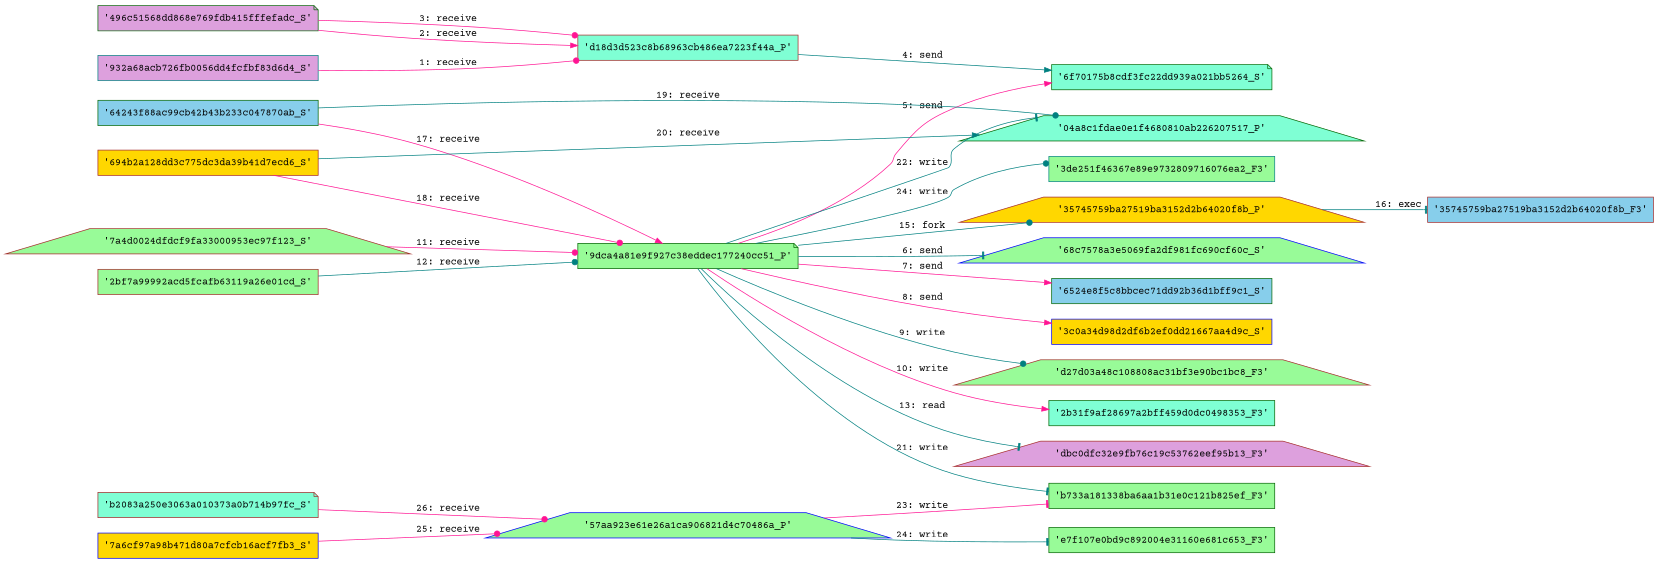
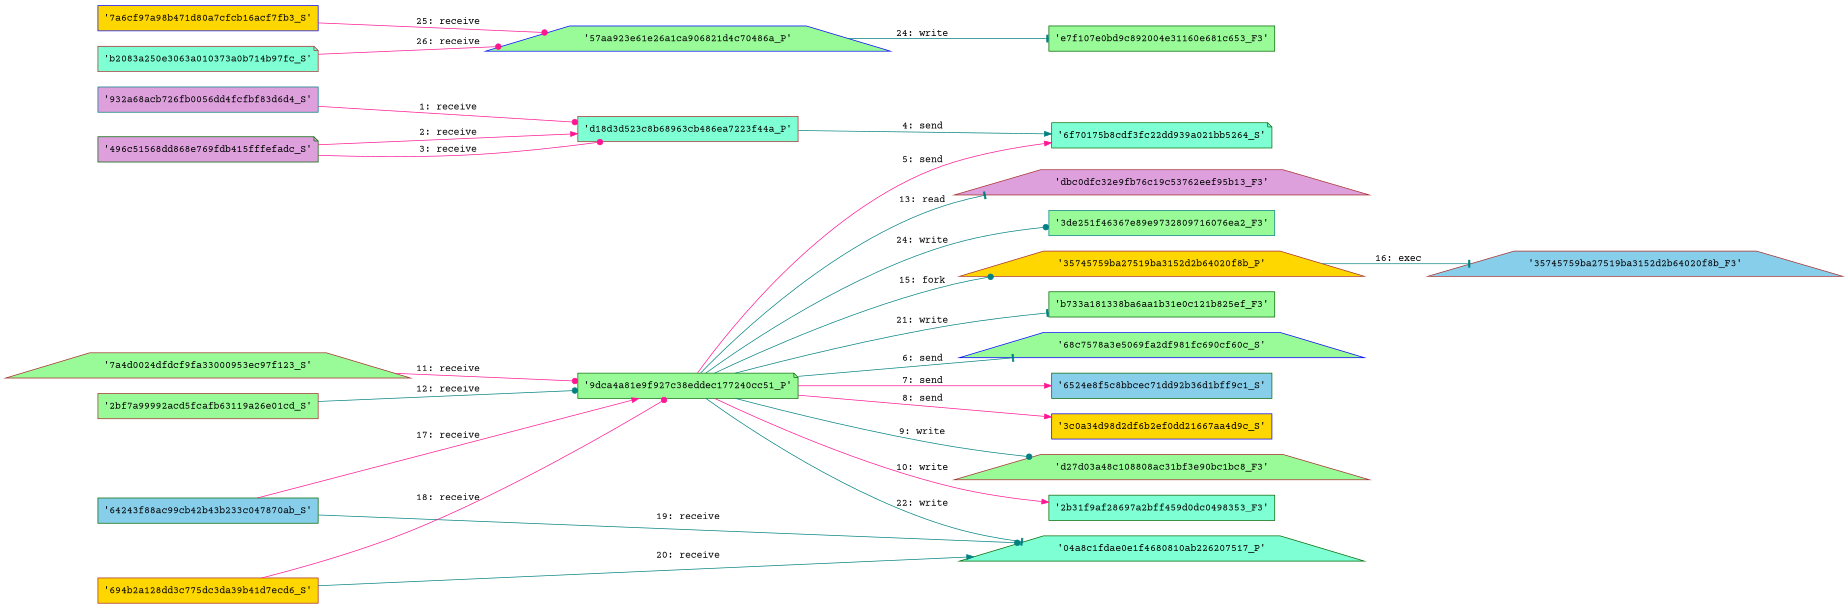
  digraph {
    engine=neato
    fixedsize=false
    fontname="Courier Prime"
    fontsize=10
    nodesep=0.3
    rankdir=LR
    ranksep=0
    splines=true
    node [color=brown fillcolor=palegreen fontname="Courier Prime" node_type=Socket shape=box style=filled]
    edge [arrowhead=dot color=teal fontname="Courier Prime"]
    "'d18d3d523c8b68963cb486ea7223f44a_P'" [fillcolor=aquamarine node_type=Process]
    "'6f70175b8cdf3fc22dd939a021bb5264_S'" [color=darkgreen fillcolor=aquamarine shape=note]
    "'932a68acb726fb0056dd4fcfbf83d6d4_S'" [color=teal fillcolor=plum]
    "'496c51568dd868e769fdb415fffefadc_S'" [color=darkgreen fillcolor=plum shape=note]
    "'9dca4a81e9f927c38eddec177240cc51_P'" [color=darkgreen node_type=Process shape=note]
    "'68c7578a3e5069fa2df981fc690cf60c_S'" [color=blue shape=trapezium]
    "'6524e8f5c8bbcec71dd92b36d1bff9c1_S'" [color=darkgreen fillcolor=skyblue]
    "'3c0a34d98d2df6b2ef0dd21667aa4d9c_S'" [color=blue fillcolor=gold]
    "'d27d03a48c108808ac31bf3e90bc1bc8_F3'" [node_type=file shape=trapezium]
    "'2b31f9af28697a2bff459d0dc0498353_F3'" [color=darkgreen fillcolor=aquamarine node_type=file]
    "'dbc0dfc32e9fb76c19c53762eef95b13_F3'" [fillcolor=plum node_type=file shape=trapezium]
    "'3de251f46367e89e9732809716076ea2_F3'" [color=teal node_type=file]
    "'35745759ba27519ba3152d2b64020f8b_P'" [fillcolor=gold node_type=Process shape=trapezium]
    "'b733a181338ba6aa1b31e0c121b825ef_F3'" [color=darkgreen node_type=file]
    "'04a8c1fdae0e1f4680810ab226207517_P'" [color=darkgreen fillcolor=aquamarine node_type=Process shape=trapezium]
-   "'35745759ba27519ba3152d2b64020f8b_F3'" [fillcolor=skyblue node_type=File]
+   "'35745759ba27519ba3152d2b64020f8b_F3'" [fillcolor=skyblue node_type=File shape=trapezium]
    "'e7f107e0bd9c892004e31160e681c653_F3'" [color=darkgreen node_type=file]
    "'7a4d0024dfdcf9fa33000953ec97f123_S'" [shape=trapezium]
    "'2bf7a99992acd5fcafb63119a26e01cd_S'"
    "'64243f88ac99cb42b43b233c047870ab_S'" [color=darkgreen fillcolor=skyblue]
    "'694b2a128dd3c775dc3da39b41d7ecd6_S'" [fillcolor=gold]
    "'57aa923e61e26a1ca906821d4c70486a_P'" [color=blue node_type=Process shape=trapezium]
    "'7a6cf97a98b471d80a7cfcb16acf7fb3_S'" [color=blue fillcolor=gold]
    "'b2083a250e3063a010373a0b714b97fc_S'" [fillcolor=aquamarine shape=note]
    "'d18d3d523c8b68963cb486ea7223f44a_P'" -> "'6f70175b8cdf3fc22dd939a021bb5264_S'" [arrowhead=normal label="4: send"]
    "'932a68acb726fb0056dd4fcfbf83d6d4_S'" -> "'d18d3d523c8b68963cb486ea7223f44a_P'" [color=deeppink label="1: receive"]
    "'496c51568dd868e769fdb415fffefadc_S'" -> "'d18d3d523c8b68963cb486ea7223f44a_P'" [arrowhead=normal color=deeppink label="2: receive"]
    "'496c51568dd868e769fdb415fffefadc_S'" -> "'d18d3d523c8b68963cb486ea7223f44a_P'" [color=deeppink label="3: receive"]
    "'9dca4a81e9f927c38eddec177240cc51_P'" -> "'6f70175b8cdf3fc22dd939a021bb5264_S'" [arrowhead=normal color=deeppink label="5: send"]
    "'9dca4a81e9f927c38eddec177240cc51_P'" -> "'68c7578a3e5069fa2df981fc690cf60c_S'" [arrowhead=tee label="6: send"]
    "'9dca4a81e9f927c38eddec177240cc51_P'" -> "'6524e8f5c8bbcec71dd92b36d1bff9c1_S'" [arrowhead=normal color=deeppink label="7: send"]
    "'9dca4a81e9f927c38eddec177240cc51_P'" -> "'3c0a34d98d2df6b2ef0dd21667aa4d9c_S'" [arrowhead=normal color=deeppink label="8: send"]
    "'9dca4a81e9f927c38eddec177240cc51_P'" -> "'d27d03a48c108808ac31bf3e90bc1bc8_F3'" [label="9: write"]
    "'9dca4a81e9f927c38eddec177240cc51_P'" -> "'2b31f9af28697a2bff459d0dc0498353_F3'" [arrowhead=normal color=deeppink label="10: write"]
    "'9dca4a81e9f927c38eddec177240cc51_P'" -> "'dbc0dfc32e9fb76c19c53762eef95b13_F3'" [arrowhead=tee label="13: read"]
    "'9dca4a81e9f927c38eddec177240cc51_P'" -> "'3de251f46367e89e9732809716076ea2_F3'" [label="24: write"]
    "'9dca4a81e9f927c38eddec177240cc51_P'" -> "'35745759ba27519ba3152d2b64020f8b_P'" [label="15: fork"]
    "'9dca4a81e9f927c38eddec177240cc51_P'" -> "'b733a181338ba6aa1b31e0c121b825ef_F3'" [arrowhead=tee label="21: write"]
    "'9dca4a81e9f927c38eddec177240cc51_P'" -> "'04a8c1fdae0e1f4680810ab226207517_P'" [arrowhead=tee label="22: write"]
    "'35745759ba27519ba3152d2b64020f8b_P'" -> "'35745759ba27519ba3152d2b64020f8b_F3'" [arrowhead=tee label="16: exec"]
    "'7a4d0024dfdcf9fa33000953ec97f123_S'" -> "'9dca4a81e9f927c38eddec177240cc51_P'" [color=deeppink label="11: receive"]
    "'2bf7a99992acd5fcafb63119a26e01cd_S'" -> "'9dca4a81e9f927c38eddec177240cc51_P'" [label="12: receive"]
    "'64243f88ac99cb42b43b233c047870ab_S'" -> "'9dca4a81e9f927c38eddec177240cc51_P'" [arrowhead=normal color=deeppink label="17: receive"]
    "'64243f88ac99cb42b43b233c047870ab_S'" -> "'04a8c1fdae0e1f4680810ab226207517_P'" [label="19: receive"]
    "'694b2a128dd3c775dc3da39b41d7ecd6_S'" -> "'9dca4a81e9f927c38eddec177240cc51_P'" [color=deeppink label="18: receive"]
    "'694b2a128dd3c775dc3da39b41d7ecd6_S'" -> "'04a8c1fdae0e1f4680810ab226207517_P'" [arrowhead=normal label="20: receive"]
-   "'57aa923e61e26a1ca906821d4c70486a_P'" -> "'b733a181338ba6aa1b31e0c121b825ef_F3'" [arrowhead=tee color=deeppink label="23: write"]
    "'57aa923e61e26a1ca906821d4c70486a_P'" -> "'e7f107e0bd9c892004e31160e681c653_F3'" [arrowhead=tee label="24: write"]
    "'7a6cf97a98b471d80a7cfcb16acf7fb3_S'" -> "'57aa923e61e26a1ca906821d4c70486a_P'" [color=deeppink label="25: receive"]
    "'b2083a250e3063a010373a0b714b97fc_S'" -> "'57aa923e61e26a1ca906821d4c70486a_P'" [color=deeppink label="26: receive"]
  }
